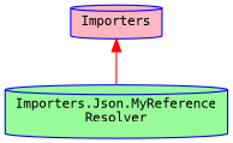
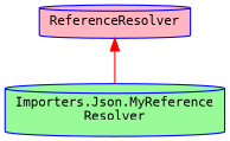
  digraph {
    rankdir=TB
    fontname="DejaVu Sans Mono"
    node [color=blue fontname="DejaVu Sans Mono" fontsize=10 shape=cylinder style=filled]
-   n1 [fillcolor=lightpink height=0.2 label=Importers width=0.4]
+   n1 [fillcolor=lightpink height=0.2 label=ReferenceResolver width=0.4]
    n2 [fillcolor=palegreen height=0.2 label="Importers.Json.MyReference\lResolver" width=0.4]
    n1 -> n2 [color=red dir=back fontname="DejaVu Sans Mono" fontsize=10 labelfontname=Helvetica labelfontsize=10 style=solid]
  }
